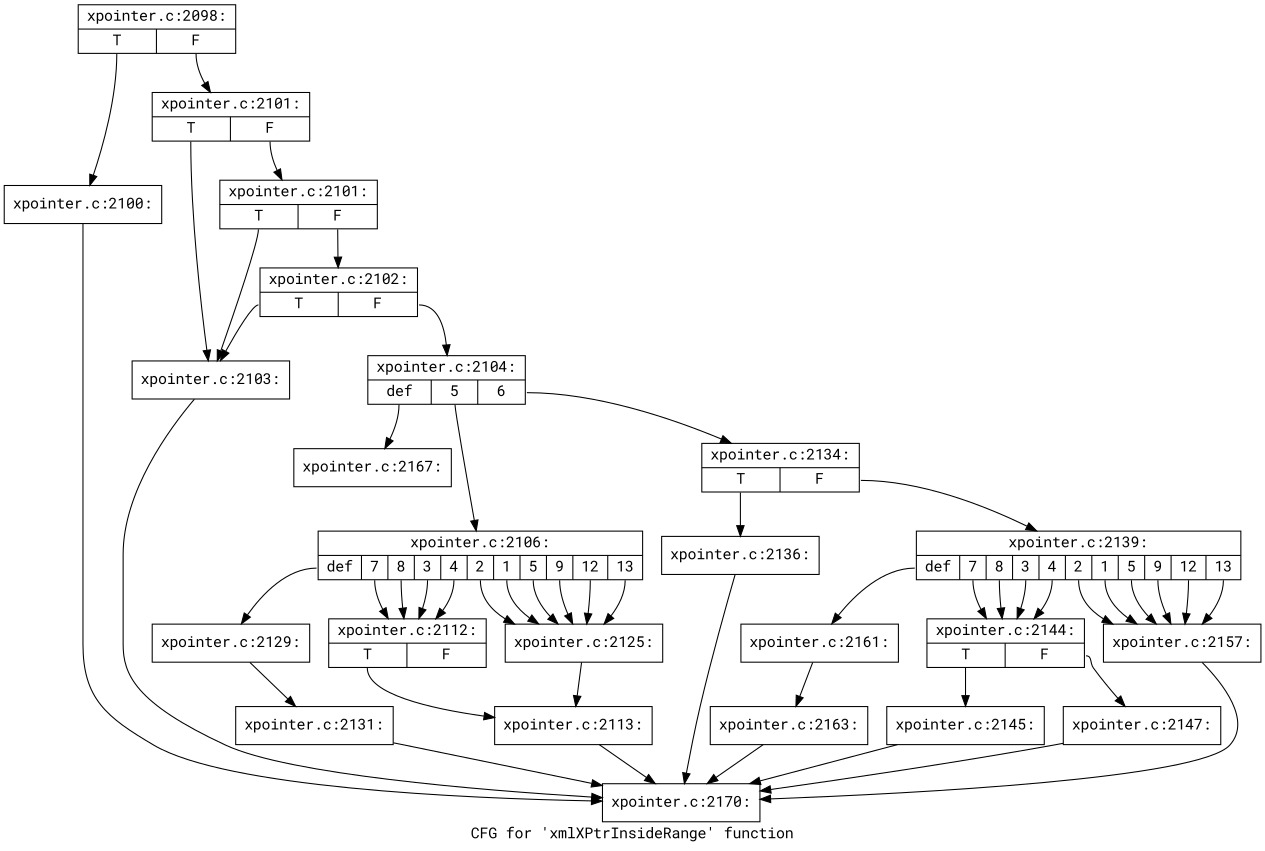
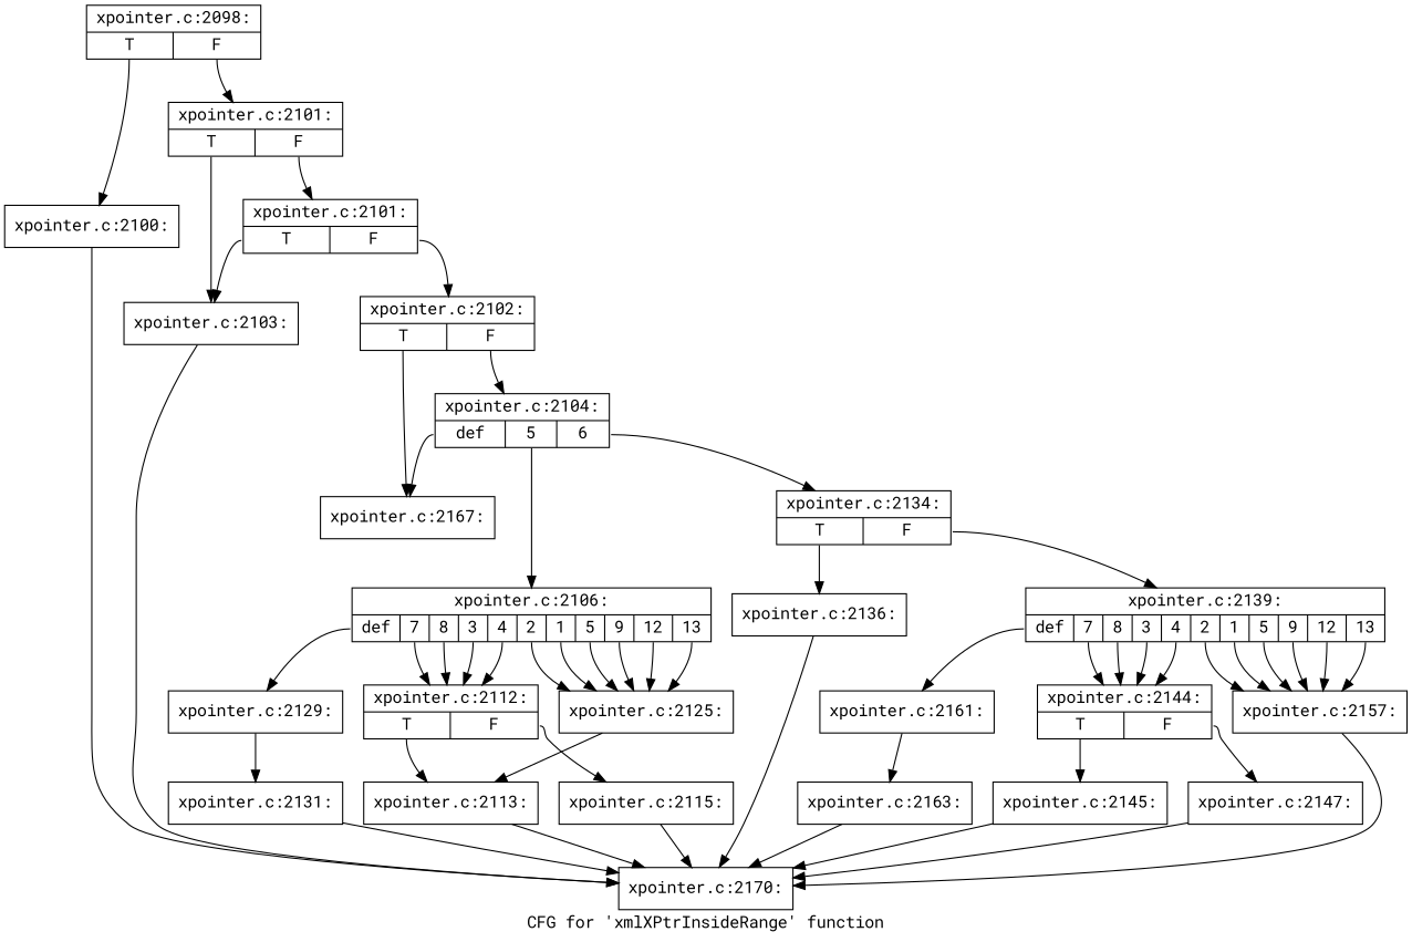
  digraph {
    fontname="Roboto Mono"
    label="CFG for 'xmlXPtrInsideRange' function"
    node [fontname="Roboto Mono" shape=record]
    edge [fontname="Roboto Mono"]
    n1 [label="{xpointer.c:2098:|{<s0>T|<s1>F}}"]
    n2 [label="{xpointer.c:2100:}"]
    n3 [label="{xpointer.c:2101:|{<s0>T|<s1>F}}"]
    n4 [label="{xpointer.c:2170:}"]
    n5 [label="{xpointer.c:2103:}"]
    n6 [label="{xpointer.c:2101:|{<s0>T|<s1>F}}"]
    n7 [label="{xpointer.c:2102:|{<s0>T|<s1>F}}"]
    n8 [label="{xpointer.c:2104:|{<s0>def|<s1>5|<s2>6}}"]
    n9 [label="{xpointer.c:2167:}"]
    n10 [label="{xpointer.c:2106:|{<s0>def|<s1>7|<s2>8|<s3>3|<s4>4|<s5>2|<s6>1|<s7>5|<s8>9|<s9>12|<s10>13}}"]
    n11 [label="{xpointer.c:2134:|{<s0>T|<s1>F}}"]
    n12 [label="{xpointer.c:2129:}"]
    n13 [label="{xpointer.c:2112:|{<s0>T|<s1>F}}"]
    n14 [label="{xpointer.c:2125:}"]
    n15 [label="{xpointer.c:2136:}"]
    n16 [label="{xpointer.c:2139:|{<s0>def|<s1>7|<s2>8|<s3>3|<s4>4|<s5>2|<s6>1|<s7>5|<s8>9|<s9>12|<s10>13}}"]
    n17 [label="{xpointer.c:2131:}"]
    n18 [label="{xpointer.c:2113:}"]
+   n19 [label="{xpointer.c:2115:}"]
    n20 [label="{xpointer.c:2161:}"]
    n21 [label="{xpointer.c:2144:|{<s0>T|<s1>F}}"]
    n22 [label="{xpointer.c:2157:}"]
    n23 [label="{xpointer.c:2163:}"]
    n24 [label="{xpointer.c:2145:}"]
    n25 [label="{xpointer.c:2147:}"]
    n1 -> n2 [tailport=s0]
    n1 -> n3 [tailport=s1]
    n2 -> n4
    n3 -> n5 [tailport=s0]
    n3 -> n6 [tailport=s1]
    n5 -> n4
    n6 -> n5 [tailport=s0]
    n6 -> n7 [tailport=s1]
-   n7 -> n5 [tailport=s0]
+   n7 -> n9 [tailport=s0]
    n7 -> n8 [tailport=s1]
    n8 -> n9 [tailport=s0]
    n8 -> n10 [tailport=s1]
    n8 -> n11 [tailport=s2]
    n10 -> n12 [tailport=s0]
    n10 -> n13 [tailport=s1]
    n10 -> n13 [tailport=s2]
    n10 -> n13 [tailport=s3]
    n10 -> n13 [tailport=s4]
    n10 -> n14 [tailport=s5]
    n10 -> n14 [tailport=s6]
    n10 -> n14 [tailport=s7]
    n10 -> n14 [tailport=s8]
    n10 -> n14 [tailport=s9]
    n10 -> n14 [tailport=s10]
    n11 -> n15 [tailport=s0]
    n11 -> n16 [tailport=s1]
    n12 -> n17
    n13 -> n18 [tailport=s0]
+   n13 -> n19 [tailport=s1]
    n14 -> n18
    n15 -> n4
    n16 -> n20 [tailport=s0]
    n16 -> n21 [tailport=s1]
    n16 -> n21 [tailport=s2]
    n16 -> n21 [tailport=s3]
    n16 -> n21 [tailport=s4]
    n16 -> n22 [tailport=s5]
    n16 -> n22 [tailport=s6]
    n16 -> n22 [tailport=s7]
    n16 -> n22 [tailport=s8]
    n16 -> n22 [tailport=s9]
    n16 -> n22 [tailport=s10]
    n17 -> n4
    n18 -> n4
+   n19 -> n4
    n20 -> n23
    n21 -> n24 [tailport=s0]
    n21 -> n25 [tailport=s1]
    n22 -> n4
    n23 -> n4
    n24 -> n4
    n25 -> n4
  }
